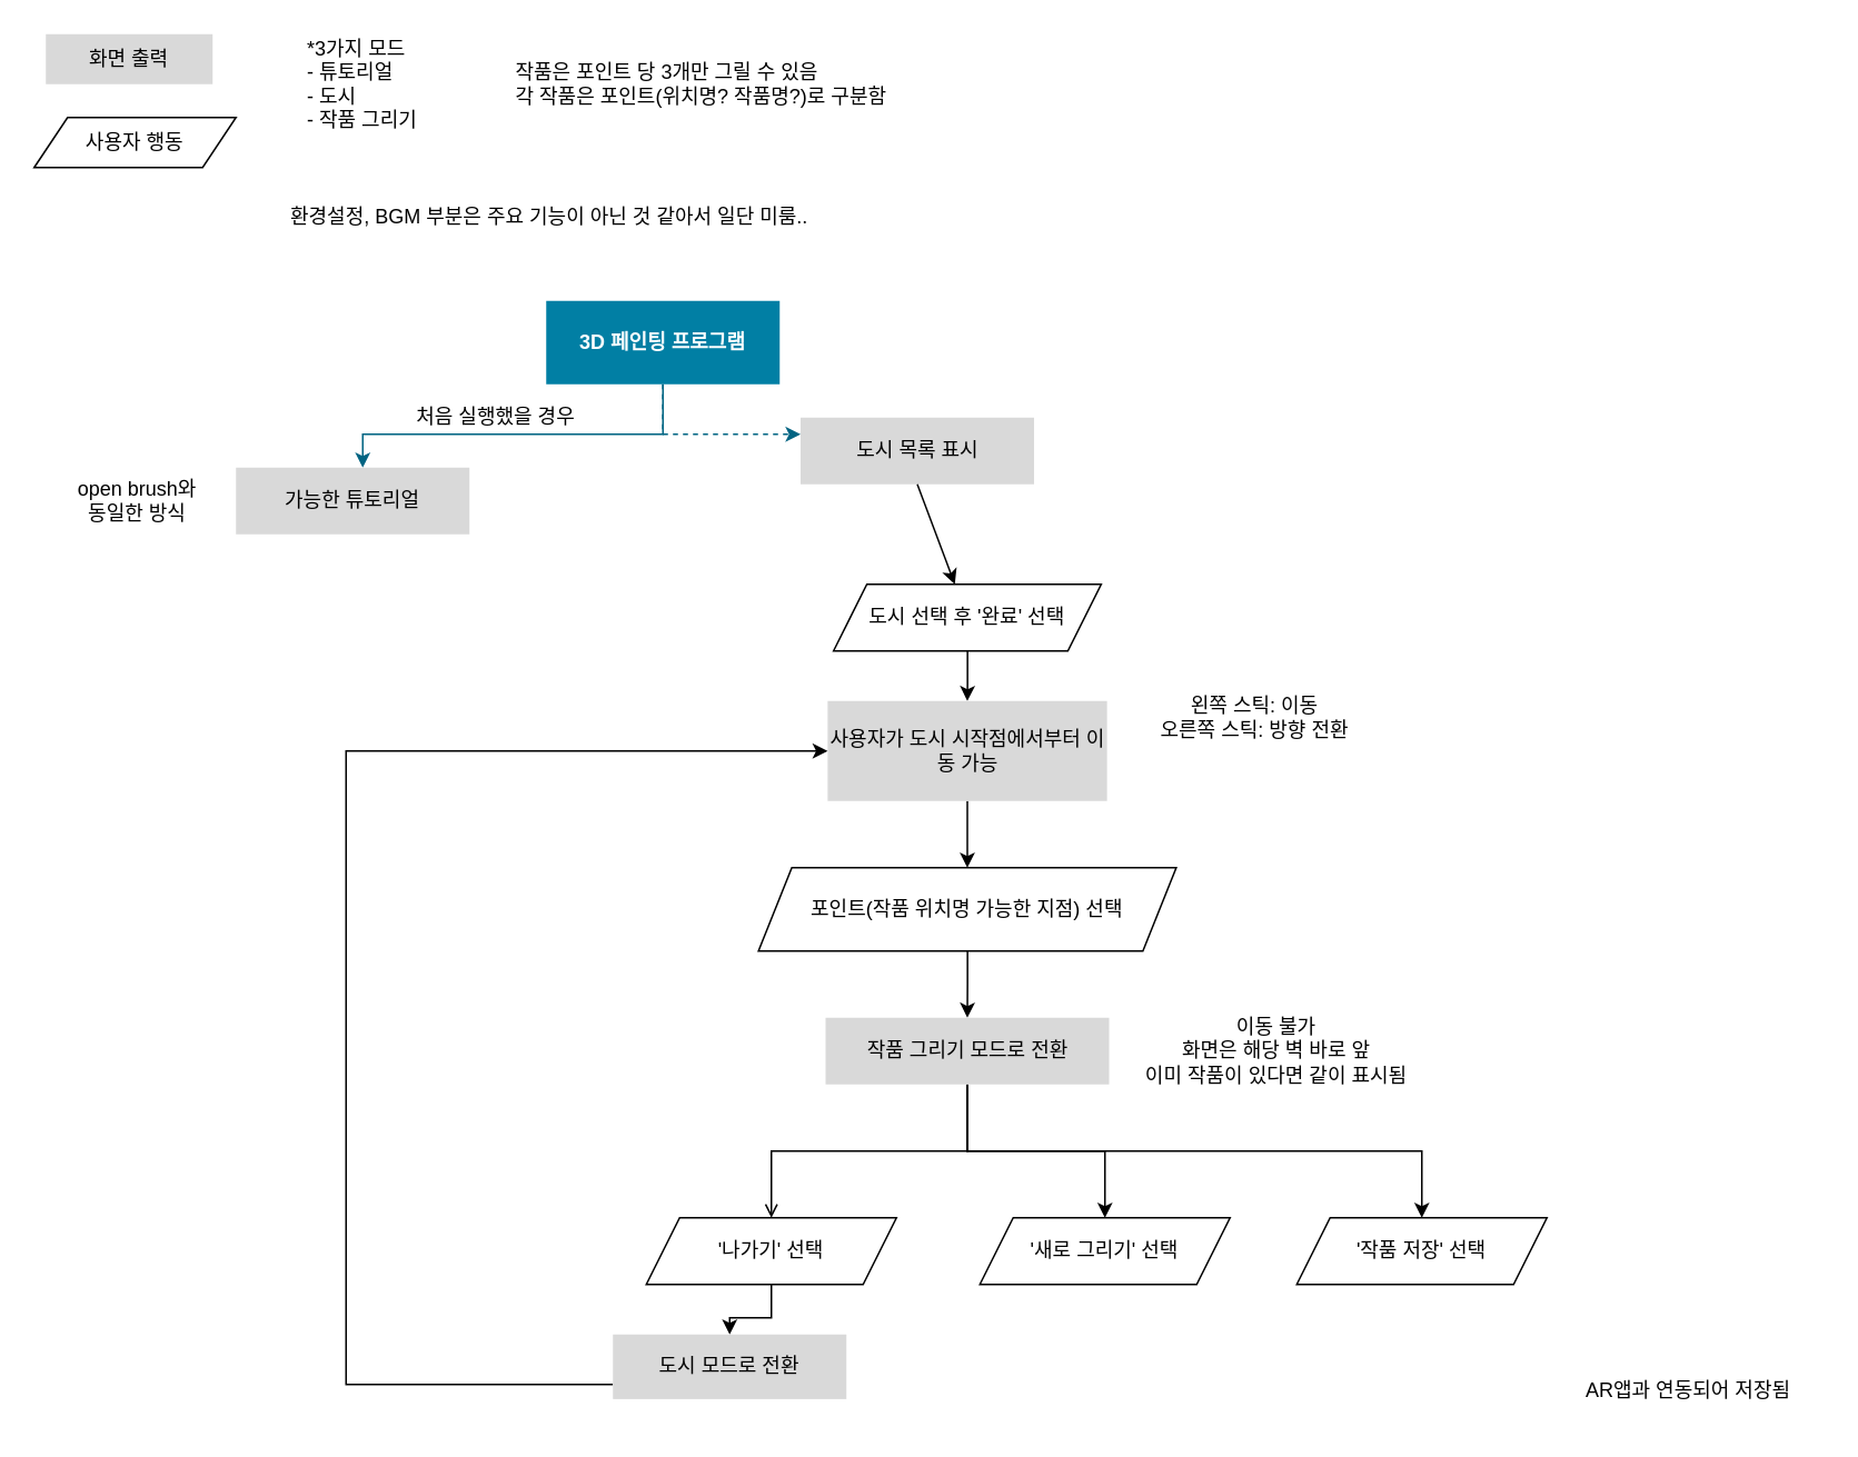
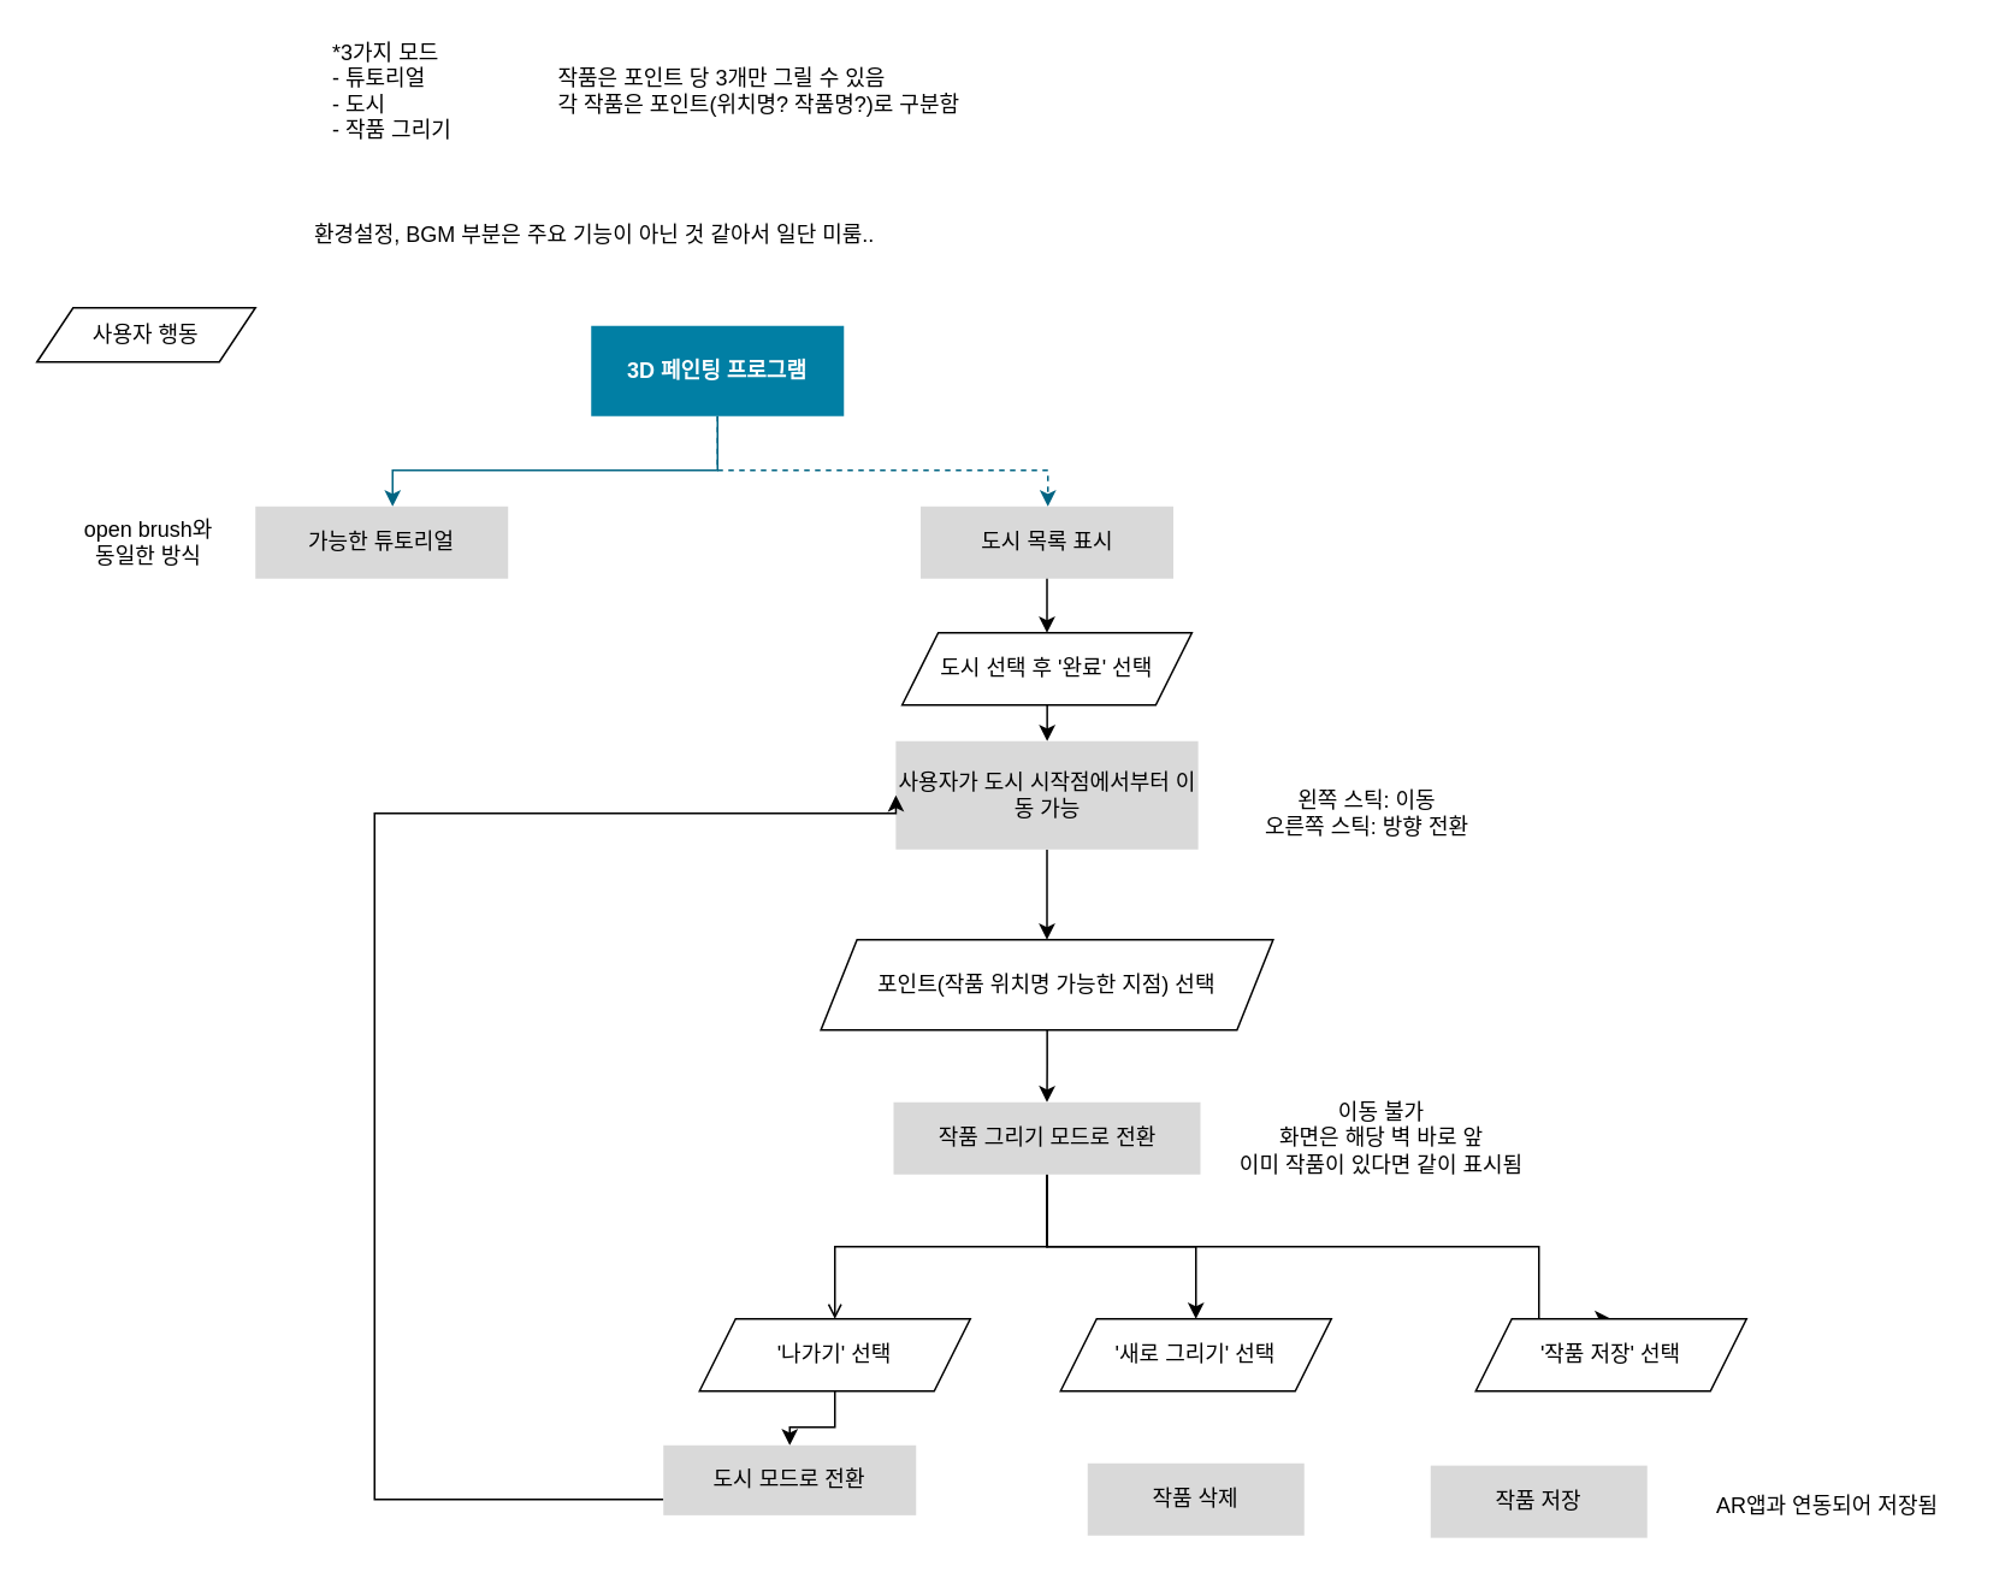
  <mxCell id="0" />
  <mxCell id="1" parent="0" />
+ <mxCell id="2" value="작품 저장" style="whiteSpace=wrap;html=1;fillColor=#D9D9D9;strokeColor=none;rounded=0;" parent="1" vertex="1"><mxGeometry x="792" y="811.25" width="120" height="40" as="geometry" /></mxCell>
  <mxCell id="3" style="edgeStyle=orthogonalEdgeStyle;rounded=0;orthogonalLoop=1;jettySize=auto;html=1;strokeColor=#016482;" edge="1" parent="1" source="4" target="12"><mxGeometry relative="1" as="geometry"><Array as="points"><mxPoint x="397" y="260" /><mxPoint x="217" y="260" /></Array></mxGeometry></mxCell>
  <mxCell id="4" value="&lt;div style=&quot;text-align: justify;&quot;&gt;&lt;b style=&quot;background-color: initial;&quot;&gt;&lt;font color=&quot;#ffffff&quot;&gt;3D 페인팅 프로그램&lt;/font&gt;&lt;/b&gt;&lt;/div&gt;" style="rounded=0;whiteSpace=wrap;html=1;fillColor=#017FA4;strokeColor=none;align=center;" parent="1" vertex="1"><mxGeometry x="327" y="180" width="140" height="50" as="geometry" /></mxCell>
- <mxCell id="5" value="도시 목록 표시" style="whiteSpace=wrap;html=1;fillColor=#D9D9D9;strokeColor=none;rounded=0;" parent="1" vertex="1"><mxGeometry x="479.5" y="250" width="140" height="40" as="geometry" /></mxCell>
+ <mxCell id="5" value="도시 목록 표시" style="whiteSpace=wrap;html=1;fillColor=#D9D9D9;strokeColor=none;rounded=0;" parent="1" vertex="1"><mxGeometry x="509.5" y="280" width="140" height="40" as="geometry" /></mxCell>
  <mxCell id="6" value="" style="edgeStyle=orthogonalEdgeStyle;rounded=0;orthogonalLoop=1;jettySize=auto;html=1;strokeColor=#016482;fontColor=#FFFFFF;exitX=0.5;exitY=1;exitDx=0;exitDy=0;dashed=1;" parent="1" source="4" target="5" edge="1"><mxGeometry relative="1" as="geometry"><mxPoint x="346" y="340" as="sourcePoint" /><mxPoint x="346" y="400" as="targetPoint" /><Array as="points"><mxPoint x="397" y="260" /><mxPoint x="580" y="260" /></Array></mxGeometry></mxCell>
  <mxCell id="7" value="" style="endArrow=classic;html=1;rounded=0;exitX=0.5;exitY=1;exitDx=0;exitDy=0;" parent="1" source="5" target="11" edge="1"><mxGeometry width="50" height="50" relative="1" as="geometry"><mxPoint x="570.5" y="570" as="sourcePoint" /><mxPoint x="620.5" y="520" as="targetPoint" /></mxGeometry></mxCell>
- <mxCell id="8" value="화면 출력" style="whiteSpace=wrap;html=1;fillColor=#D9D9D9;strokeColor=none;rounded=0;" vertex="1" parent="1"><mxGeometry x="27" y="20" width="100" height="30" as="geometry" /></mxCell>
- <mxCell id="9" value="사용자 행동" style="shape=parallelogram;perimeter=parallelogramPerimeter;whiteSpace=wrap;html=1;fixedSize=1;" vertex="1" parent="1"><mxGeometry x="20" y="70" width="121" height="30" as="geometry" /></mxCell>
+ <mxCell id="9" value="사용자 행동" style="shape=parallelogram;perimeter=parallelogramPerimeter;whiteSpace=wrap;html=1;fixedSize=1;" vertex="1" parent="1"><mxGeometry x="20" y="170" width="121" height="30" as="geometry" /></mxCell>
  <mxCell id="10" value="" style="edgeStyle=orthogonalEdgeStyle;rounded=0;orthogonalLoop=1;jettySize=auto;html=1;entryX=0.5;entryY=0;entryDx=0;entryDy=0;" edge="1" parent="1" source="11" target="16"><mxGeometry relative="1" as="geometry"><mxPoint x="579.5" y="420" as="targetPoint" /></mxGeometry></mxCell>
  <mxCell id="11" value="도시 선택 후 '완료' 선택" style="shape=parallelogram;perimeter=parallelogramPerimeter;whiteSpace=wrap;html=1;fixedSize=1;" vertex="1" parent="1"><mxGeometry x="499.25" y="350" width="160.5" height="40" as="geometry" /></mxCell>
  <mxCell id="12" value="가능한 튜토리얼" style="whiteSpace=wrap;html=1;fillColor=#D9D9D9;strokeColor=none;rounded=0;" vertex="1" parent="1"><mxGeometry x="141" y="280" width="140" height="40" as="geometry" /></mxCell>
- <mxCell id="13" value="처음 실행했을 경우" style="text;html=1;strokeColor=none;fillColor=none;align=center;verticalAlign=middle;whiteSpace=wrap;rounded=0;" vertex="1" parent="1"><mxGeometry x="237" y="240" width="120" height="20" as="geometry" /></mxCell>
  <mxCell id="14" value="open brush와&lt;br&gt;동일한 방식" style="text;html=1;strokeColor=none;fillColor=none;align=center;verticalAlign=middle;whiteSpace=wrap;rounded=0;" vertex="1" parent="1"><mxGeometry x="37" y="285" width="90" height="30" as="geometry" /></mxCell>
  <mxCell id="15" value="" style="edgeStyle=orthogonalEdgeStyle;rounded=0;orthogonalLoop=1;jettySize=auto;html=1;strokeColor=#000000;" edge="1" parent="1" source="16" target="18"><mxGeometry relative="1" as="geometry" /></mxCell>
- <mxCell id="16" value="사용자가 도시 시작점에서부터 이동 가능" style="whiteSpace=wrap;html=1;fillColor=#D9D9D9;strokeColor=none;rounded=0;" vertex="1" parent="1"><mxGeometry x="495.75" y="420" width="167.5" height="60" as="geometry" /></mxCell>
+ <mxCell id="16" value="사용자가 도시 시작점에서부터 이동 가능" style="whiteSpace=wrap;html=1;fillColor=#D9D9D9;strokeColor=none;rounded=0;" vertex="1" parent="1"><mxGeometry x="495.75" y="410" width="167.5" height="60" as="geometry" /></mxCell>
  <mxCell id="17" value="" style="edgeStyle=orthogonalEdgeStyle;rounded=0;orthogonalLoop=1;jettySize=auto;html=1;strokeColor=#000000;" edge="1" parent="1" source="18" target="23"><mxGeometry relative="1" as="geometry" /></mxCell>
  <mxCell id="18" value="포인트(작품 위치명 가능한 지점) 선택" style="shape=parallelogram;perimeter=parallelogramPerimeter;whiteSpace=wrap;html=1;fixedSize=1;" vertex="1" parent="1"><mxGeometry x="454.25" y="520" width="250.5" height="50" as="geometry" /></mxCell>
- <mxCell id="19" value="왼쪽 스틱: 이동&lt;br&gt;오른쪽 스틱: 방향 전환" style="text;html=1;strokeColor=none;fillColor=none;align=center;verticalAlign=middle;whiteSpace=wrap;rounded=0;" vertex="1" parent="1"><mxGeometry x="672" y="415" width="160" height="30" as="geometry" /></mxCell>
+ <mxCell id="19" value="왼쪽 스틱: 이동&lt;br&gt;오른쪽 스틱: 방향 전환" style="text;html=1;strokeColor=none;fillColor=none;align=center;verticalAlign=middle;whiteSpace=wrap;rounded=0;" vertex="1" parent="1"><mxGeometry x="677" y="435" width="160" height="30" as="geometry" /></mxCell>
  <mxCell id="20" value="" style="edgeStyle=orthogonalEdgeStyle;rounded=0;orthogonalLoop=1;jettySize=auto;html=1;strokeColor=#000000;entryX=0.5;entryY=0;entryDx=0;entryDy=0;" edge="1" parent="1" source="23" target="27"><mxGeometry relative="1" as="geometry"><Array as="points"><mxPoint x="580" y="690" /><mxPoint x="852" y="690" /></Array></mxGeometry></mxCell>
  <mxCell id="21" value="" style="edgeStyle=orthogonalEdgeStyle;rounded=0;orthogonalLoop=1;jettySize=auto;html=1;strokeColor=#000000;endArrow=open;" edge="1" parent="1" source="23" target="29"><mxGeometry relative="1" as="geometry" /></mxCell>
  <mxCell id="22" style="edgeStyle=orthogonalEdgeStyle;rounded=0;orthogonalLoop=1;jettySize=auto;html=1;entryX=0.5;entryY=0;entryDx=0;entryDy=0;strokeColor=#000000;" edge="1" parent="1" source="23" target="34"><mxGeometry relative="1" as="geometry" /></mxCell>
  <mxCell id="23" value="작품 그리기 모드로 전환" style="whiteSpace=wrap;html=1;fillColor=#D9D9D9;strokeColor=none;rounded=0;" vertex="1" parent="1"><mxGeometry x="494.5" y="610" width="170" height="40" as="geometry" /></mxCell>
  <mxCell id="24" value="*3가지 모드&lt;br&gt;- 튜토리얼&lt;br&gt;- 도시&lt;br&gt;- 작품 그리기" style="text;html=1;strokeColor=none;fillColor=none;align=left;verticalAlign=middle;whiteSpace=wrap;rounded=0;" vertex="1" parent="1"><mxGeometry x="182" y="20" width="145" height="60" as="geometry" /></mxCell>
  <mxCell id="25" value="이동 불가&lt;br&gt;화면은 해당 벽 바로 앞&lt;br&gt;이미 작품이 있다면 같이 표시됨" style="text;html=1;strokeColor=none;fillColor=none;align=center;verticalAlign=middle;whiteSpace=wrap;rounded=0;" vertex="1" parent="1"><mxGeometry x="664.5" y="605" width="200" height="50" as="geometry" /></mxCell>
  <mxCell id="26" value="작품은 포인트 당 3개만 그릴 수 있음&lt;br&gt;각 작품은 포인트(위치명? 작품명?)로 구분함" style="text;html=1;strokeColor=none;fillColor=none;align=left;verticalAlign=middle;whiteSpace=wrap;rounded=0;" vertex="1" parent="1"><mxGeometry x="307" y="20" width="260" height="60" as="geometry" /></mxCell>
- <mxCell id="27" value="'작품 저장' 선택" style="shape=parallelogram;perimeter=parallelogramPerimeter;whiteSpace=wrap;html=1;fixedSize=1;" vertex="1" parent="1"><mxGeometry x="777" y="730" width="150" height="40" as="geometry" /></mxCell>
+ <mxCell id="27" value="'작품 저장' 선택" style="shape=parallelogram;perimeter=parallelogramPerimeter;whiteSpace=wrap;html=1;fixedSize=1;" vertex="1" parent="1"><mxGeometry x="817" y="730" width="150" height="40" as="geometry" /></mxCell>
  <mxCell id="28" value="" style="edgeStyle=orthogonalEdgeStyle;rounded=0;orthogonalLoop=1;jettySize=auto;html=1;strokeColor=#000000;" edge="1" parent="1" source="29" target="32"><mxGeometry relative="1" as="geometry" /></mxCell>
  <mxCell id="29" value="'나가기' 선택" style="shape=parallelogram;perimeter=parallelogramPerimeter;whiteSpace=wrap;html=1;fixedSize=1;" vertex="1" parent="1"><mxGeometry x="387" y="730" width="150" height="40" as="geometry" /></mxCell>
  <mxCell id="30" value="AR앱과 연동되어 저장됨" style="text;html=1;strokeColor=none;fillColor=none;align=center;verticalAlign=middle;whiteSpace=wrap;rounded=0;" vertex="1" parent="1"><mxGeometry x="932" y="816.25" width="160" height="35" as="geometry" /></mxCell>
  <mxCell id="31" value="" style="edgeStyle=orthogonalEdgeStyle;rounded=0;orthogonalLoop=1;jettySize=auto;html=1;strokeColor=#000000;entryX=0;entryY=0.5;entryDx=0;entryDy=0;" edge="1" parent="1" source="32" target="16"><mxGeometry relative="1" as="geometry"><Array as="points"><mxPoint x="207" y="830" /><mxPoint x="207" y="450" /></Array></mxGeometry></mxCell>
  <mxCell id="32" value="도시 모드로 전환" style="whiteSpace=wrap;html=1;fillColor=#D9D9D9;strokeColor=none;rounded=0;fontColor=#000000;" vertex="1" parent="1"><mxGeometry x="367" y="800" width="140" height="38.75" as="geometry" /></mxCell>
  <mxCell id="33" value="환경설정, BGM 부분은 주요 기능이 아닌 것 같아서 일단 미룸.." style="text;html=1;strokeColor=none;fillColor=none;align=left;verticalAlign=middle;whiteSpace=wrap;rounded=0;" vertex="1" parent="1"><mxGeometry x="172" y="110" width="360" height="40" as="geometry" /></mxCell>
  <mxCell id="34" value="'새로 그리기' 선택" style="shape=parallelogram;perimeter=parallelogramPerimeter;whiteSpace=wrap;html=1;fixedSize=1;" vertex="1" parent="1"><mxGeometry x="587" y="730" width="150" height="40" as="geometry" /></mxCell>
+ <mxCell id="35" value="작품 삭제" style="whiteSpace=wrap;html=1;fillColor=#D9D9D9;strokeColor=none;rounded=0;" vertex="1" parent="1"><mxGeometry x="602" y="810" width="120" height="40" as="geometry" /></mxCell>
